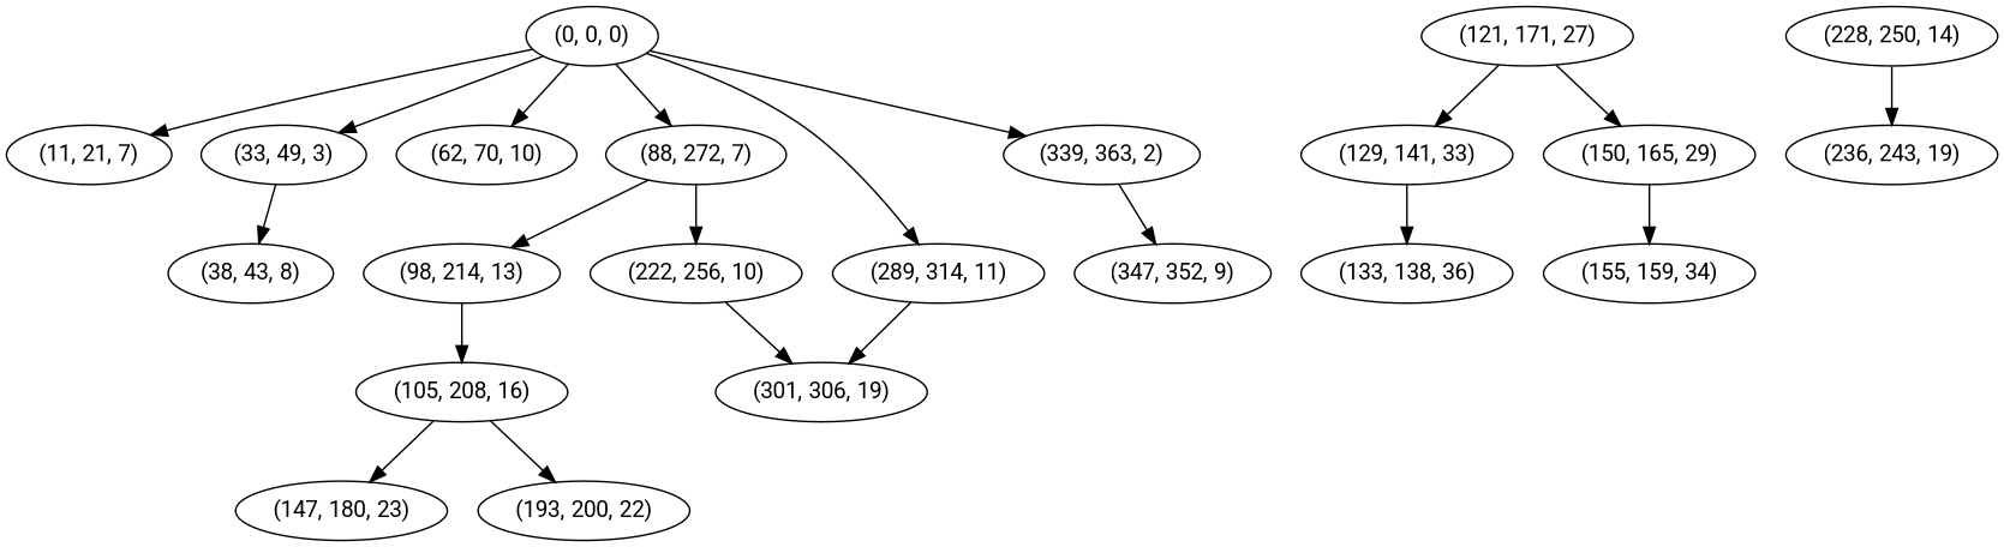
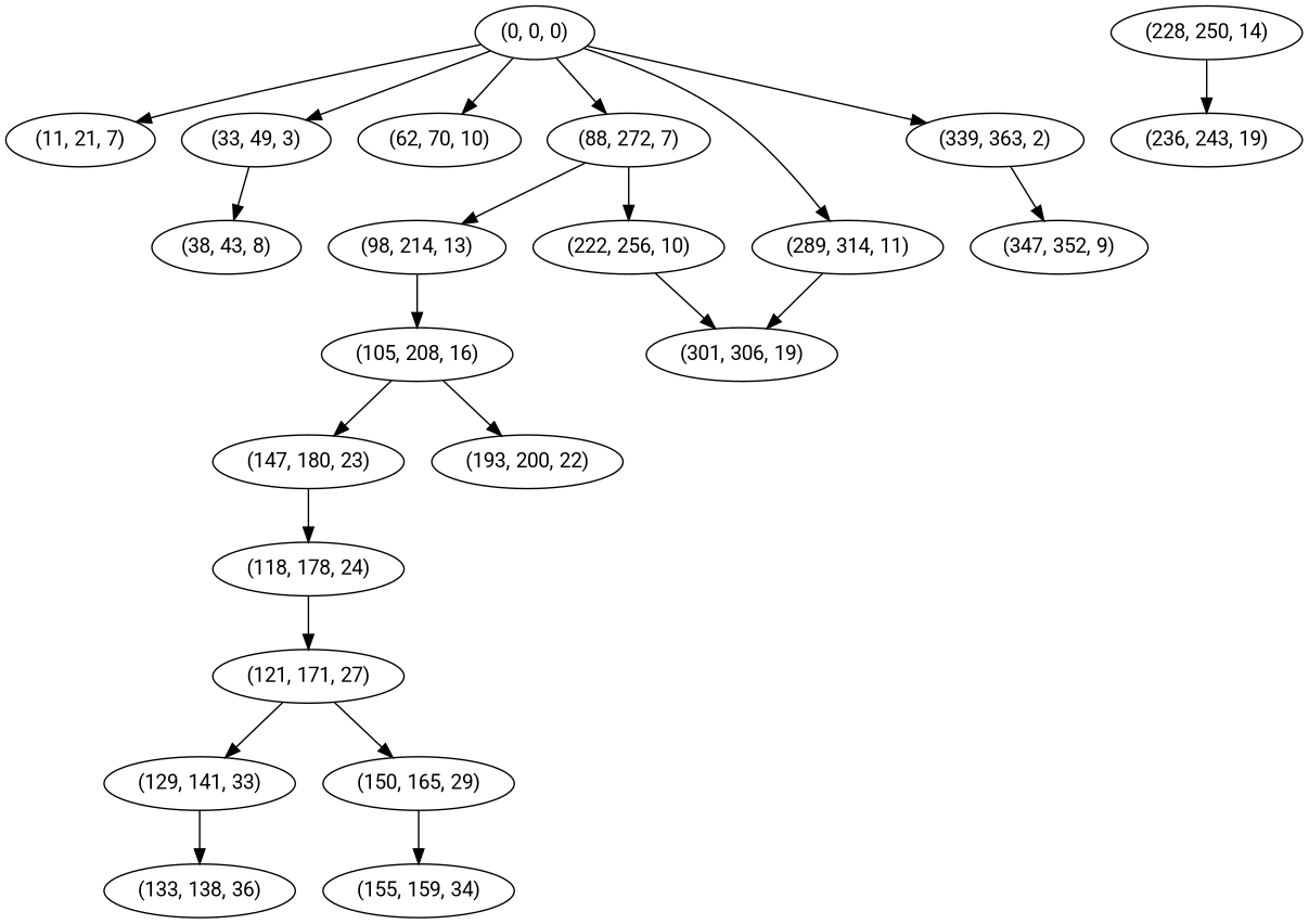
  digraph {
    fontname=Roboto
    node [fontname=Roboto]
    edge [fontname=Roboto]
    "(0, 0, 0)"
    "(11, 21, 7)"
    "(33, 49, 3)"
    "(62, 70, 10)"
    "(88, 272, 7)"
    "(289, 314, 11)"
    "(339, 363, 2)"
    "(38, 43, 8)"
    "(98, 214, 13)"
    "(222, 256, 10)"
    "(301, 306, 19)"
    "(347, 352, 9)"
    "(105, 208, 16)"
    n14 [label="(147, 180, 23)"]
    "(193, 200, 22)"
+   "(118, 178, 24)"
    "(121, 171, 27)"
    "(129, 141, 33)"
    "(150, 165, 29)"
    "(133, 138, 36)"
    "(155, 159, 34)"
    "(228, 250, 14)"
    "(236, 243, 19)"
    "(0, 0, 0)" -> "(11, 21, 7)"
    "(0, 0, 0)" -> "(33, 49, 3)"
    "(0, 0, 0)" -> "(62, 70, 10)"
    "(0, 0, 0)" -> "(88, 272, 7)"
    "(0, 0, 0)" -> "(289, 314, 11)"
    "(0, 0, 0)" -> "(339, 363, 2)"
    "(33, 49, 3)" -> "(38, 43, 8)"
    "(88, 272, 7)" -> "(98, 214, 13)"
    "(88, 272, 7)" -> "(222, 256, 10)"
    "(289, 314, 11)" -> "(301, 306, 19)"
    "(339, 363, 2)" -> "(347, 352, 9)"
    "(98, 214, 13)" -> "(105, 208, 16)"
    "(222, 256, 10)" -> "(301, 306, 19)"
    "(105, 208, 16)" -> n14
    "(105, 208, 16)" -> "(193, 200, 22)"
+   n14 -> "(118, 178, 24)"
+   "(118, 178, 24)" -> "(121, 171, 27)"
    "(121, 171, 27)" -> "(129, 141, 33)"
    "(121, 171, 27)" -> "(150, 165, 29)"
    "(129, 141, 33)" -> "(133, 138, 36)"
    "(150, 165, 29)" -> "(155, 159, 34)"
    "(228, 250, 14)" -> "(236, 243, 19)"
  }
